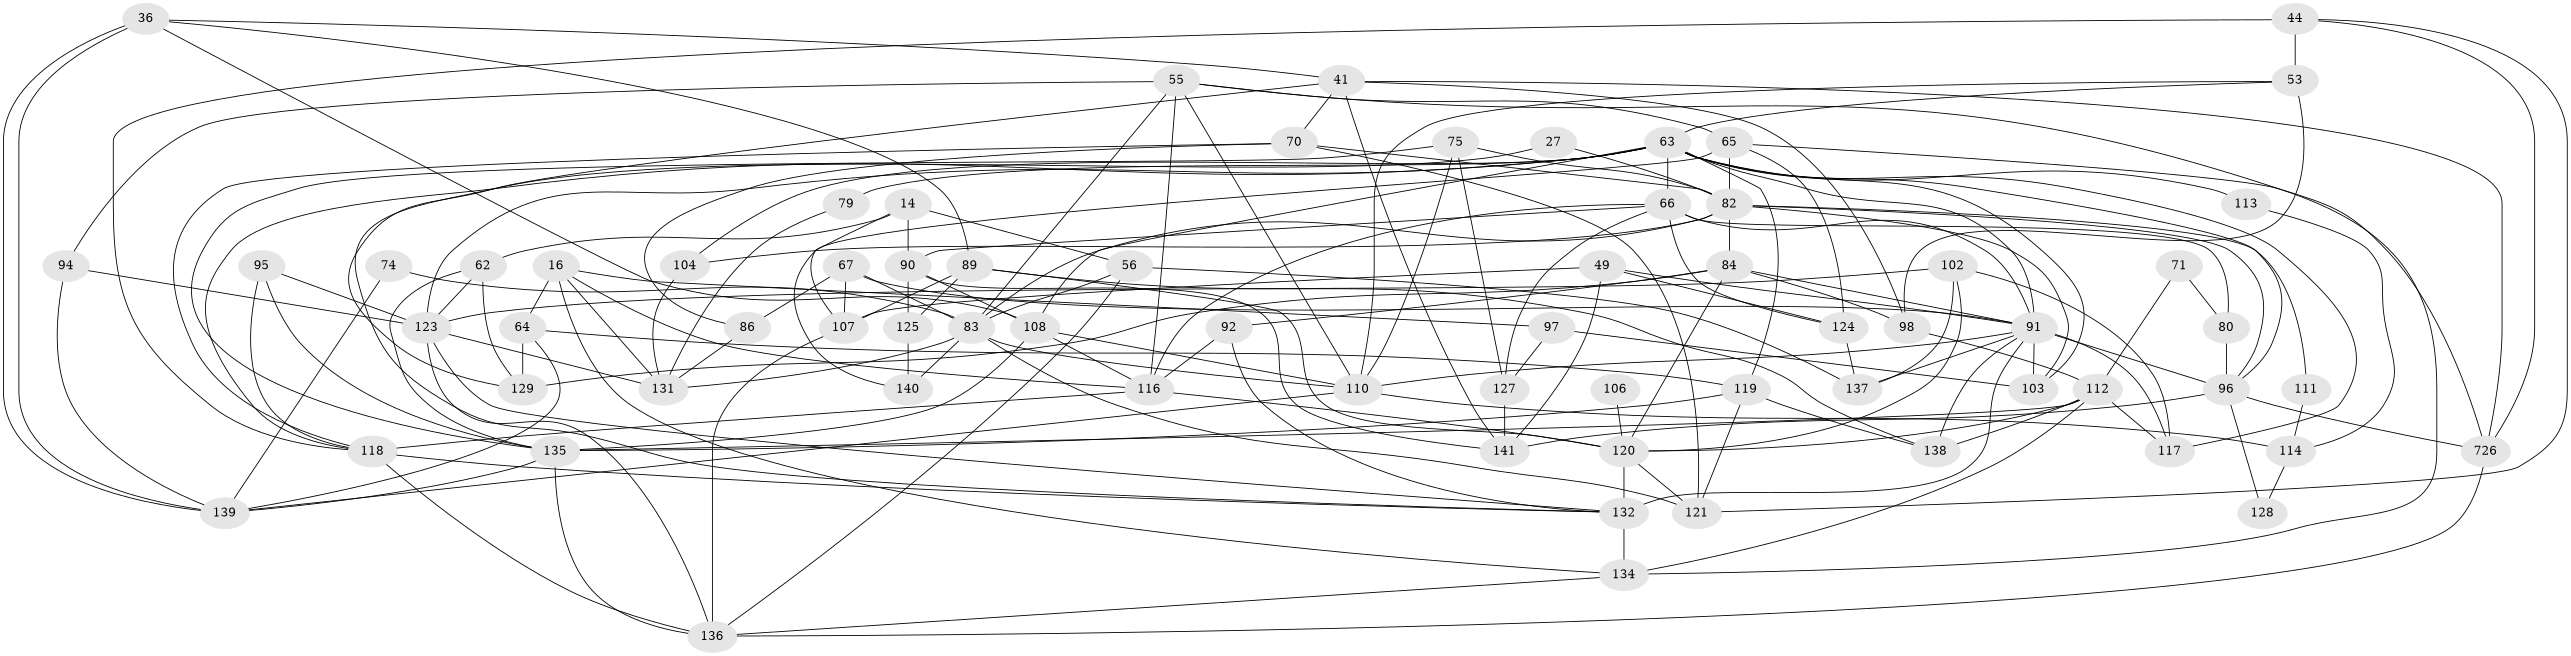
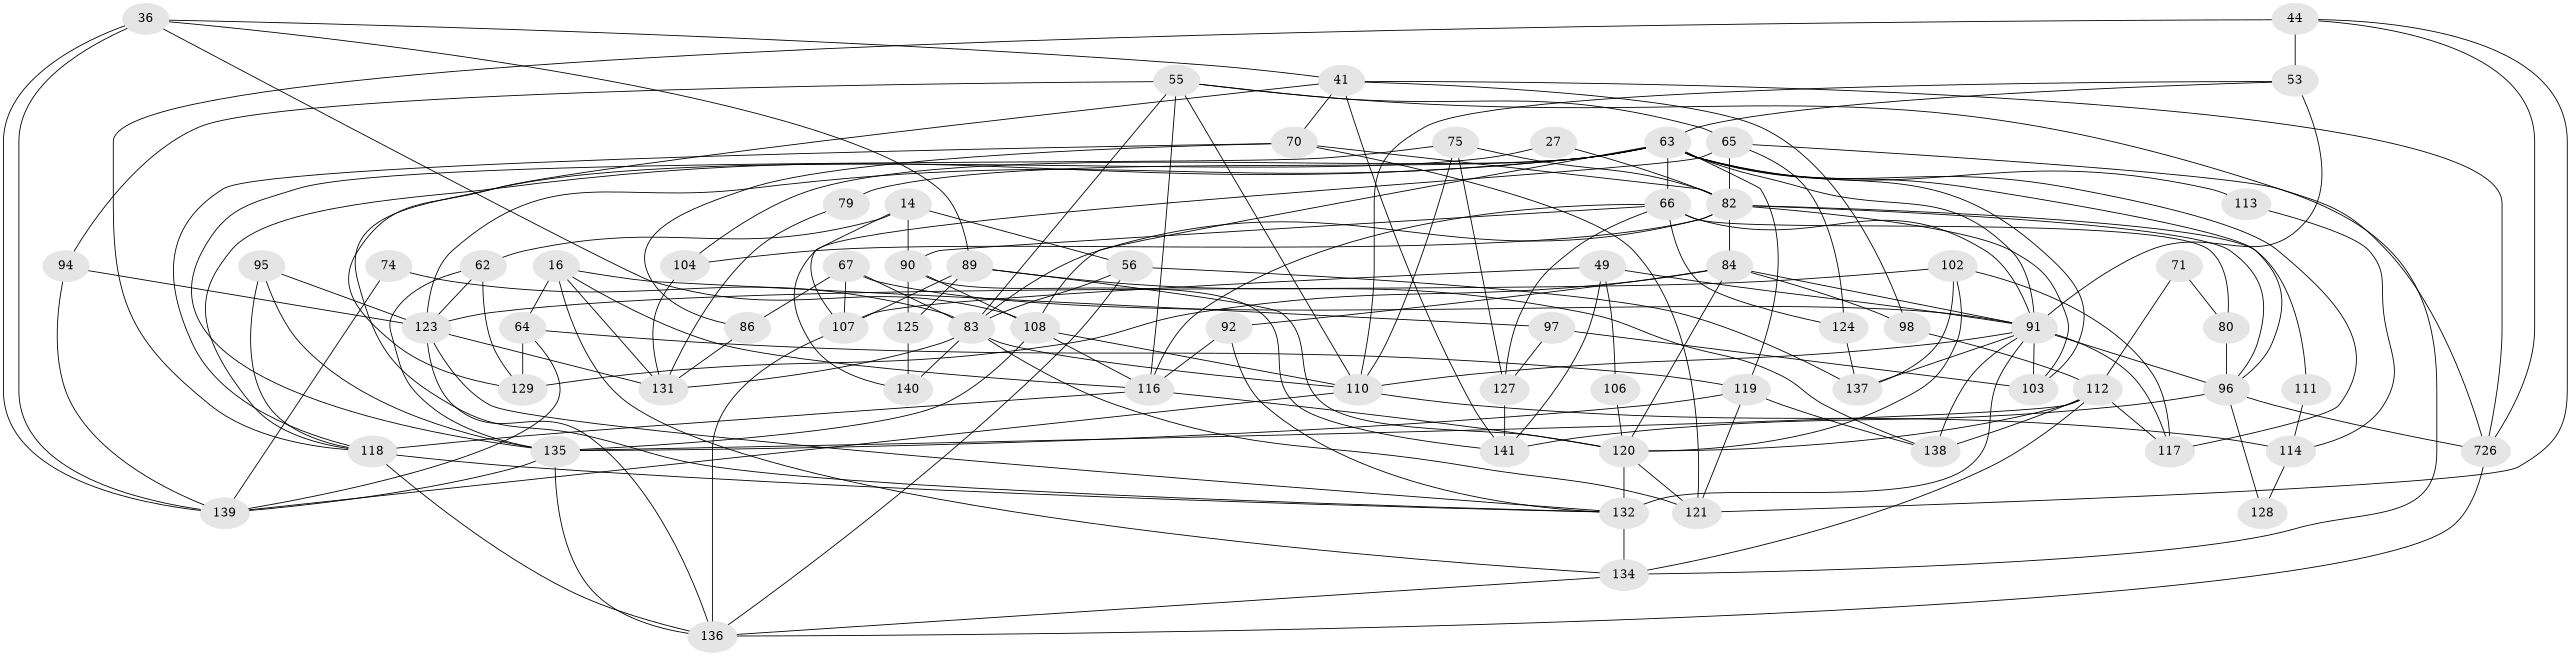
  graph {
    node [color=gray90 style=filled]
    56 [super="+35"]
    83 [super="+10+72+81"]
    136 [super="+133+105"]
    137 [super="+25+122"]
    14
    62
    90 [super="+23"]
    107 [super="+7+13"]
    129
    123 [super="+100"]
    135 [super="+2+31+26"]
    108 [super="+4"]
    141
    125
    16
    64
    97
    116 [super="+12"]
    131 [super="+50"]
    134 [super="+77"]
    139 [super="+11"]
    119 [super="+28"]
    103
    127
    118 [super="+109"]
    120 [super="+15+61+78+32"]
    82 [super="+43"]
    96 [super="+73+29"]
    104
    84 [super="+24"]
    111
    27
    132 [super="+130+99"]
    41 [super="+30"]
    70 [super="+37"]
    98
    n37 [label=726 super="+93"]
    36
    89
    138 [super="+54"]
    110 [super="+101"]
    121 [super="+38"]
    86
    112 [super="+39+68"]
    53 [super="+18"]
    91 [super="+87+88+76"]
    63 [super="+21+47+51"]
    44
    117 [super="+46"]
    49
    106
    66 [super="+52+19"]
    79
    113
    114
    65 [super="+40+58"]
    124
    140 [super="+6"]
    55
    94
    80
    128
    67
    71
    74
    75 [super="+17"]
    92
    95
    102
    56 -- 83 [weight=2]
    56 -- 136
    56 -- 137
    83 -- 131 [weight=3]
    83 -- 110
    83 -- 121
    83 -- 140
    14 -- 56
    14 -- 62
    14 -- 90
    14 -- 107
    62 -- 129
    62 -- 123
    62 -- 135
    90 -- 108 [weight=2]
    90 -- 141
    90 -- 125
    107 -- 136 [weight=2]
    123 -- 136
    123 -- 131
    123 -- 132
    135 -- 136 [weight=2]
    135 -- 139
    108 -- 135
    108 -- 116
    108 -- 110
    125 -- 140
    16 -- 64
    16 -- 97
    16 -- 116
    16 -- 131
    16 -- 134
    64 -- 129
    64 -- 139
    64 -- 119 [weight=2]
    97 -- 103
    97 -- 127
    116 -- 118
    116 -- 120
    134 -- 136
    119 -- 135
    119 -- 138
    119 -- 121
    127 -- 141
    118 -- 136
    118 -- 132 [weight=2]
    120 -- 132 [weight=2]
    120 -- 121
    82 -- 83
    82 -- 103
    82 -- 96
    82 -- 104
    82 -- 84 [weight=2]
    82 -- 111
    96 -- 141 [weight=2]
    96 -- n37
    96 -- 128
    104 -- 131
    84 -- 129
    84 -- 120
    84 -- 98
    84 -- 91
    84 -- 92
    111 -- 114
    27 -- 82
    27 -- 132
    132 -- 134
    41 -- 129
    41 -- 141 [weight=2]
    41 -- 70
    41 -- 98
    41 -- n37
    70 -- 118
    70 -- 82
    70 -- 121
    70 -- 86
    98 -- 112
    n37 -- 136
    36 -- 108
    36 -- 139
    36 -- 139
    36 -- 41
    36 -- 89
    89 -- 107
    89 -- 125
    89 -- 120
    89 -- 138
    110 -- 139 [weight=2]
    110 -- 114
    86 -- 131
    112 -- 135 [weight=3]
    112 -- 134
    112 -- 120
    112 -- 138
    112 -- 117
    53 -- 110
-   53 -- 98
+   53 -- 91
    53 -- 63
    91 -- 137 [weight=2]
    91 -- 103
    91 -- 96 [weight=2]
    91 -- 132 [weight=4]
    91 -- 138 [weight=2]
    91 -- 110
    91 -- 117
    63 -- 123 [weight=2]
    63 -- 108
    63 -- 119
    63 -- 103
    63 -- 118
    63 -- 96
    63 -- 104 [weight=2]
    63 -- 91
    63 -- 117
    63 -- 66 [weight=3]
    63 -- 79 [weight=2]
    63 -- 113 [weight=2]
    44 -- 118
    44 -- n37
    44 -- 121
    44 -- 53 [weight=2]
    49 -- 107
    49 -- 141
    49 -- 91
-   49 -- 124
+   49 -- 106
    106 -- 120
    66 -- 90
    66 -- 116 [weight=2]
    66 -- 127
    66 -- 91 [weight=3]
    66 -- 124
    66 -- 80
    79 -- 131
    113 -- 114
    114 -- 128
    65 -- 82
    65 -- n37
    65 -- 124
    65 -- 140
    124 -- 137 [weight=2]
    55 -- 83
    55 -- 116 [weight=2]
    55 -- 134
    55 -- 110
    55 -- 65
    55 -- 94
    94 -- 123
    94 -- 139
    80 -- 96
    67 -- 83
    67 -- 107 [weight=2]
    67 -- 86
    67 -- 91
    71 -- 112
    71 -- 80
    74 -- 83
    74 -- 139
    75 -- 135
    75 -- 127
    75 -- 82
    75 -- 110
    92 -- 116
    92 -- 132
    95 -- 123
    95 -- 135
    95 -- 118
    102 -- 137
    102 -- 123
    102 -- 120
    102 -- 117
  }
